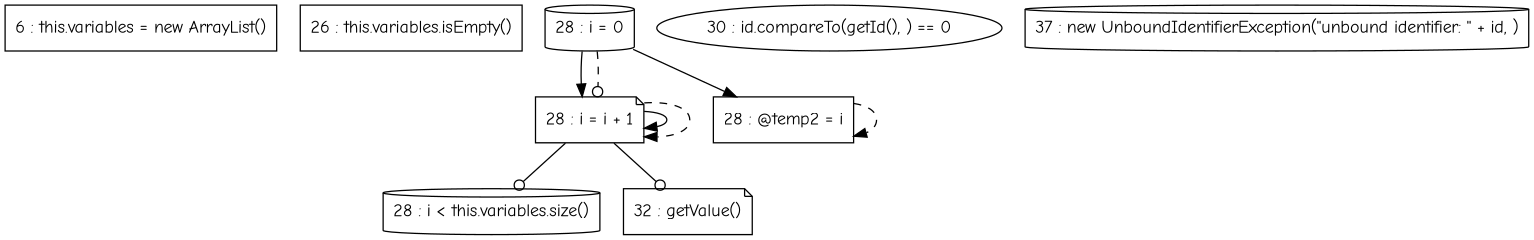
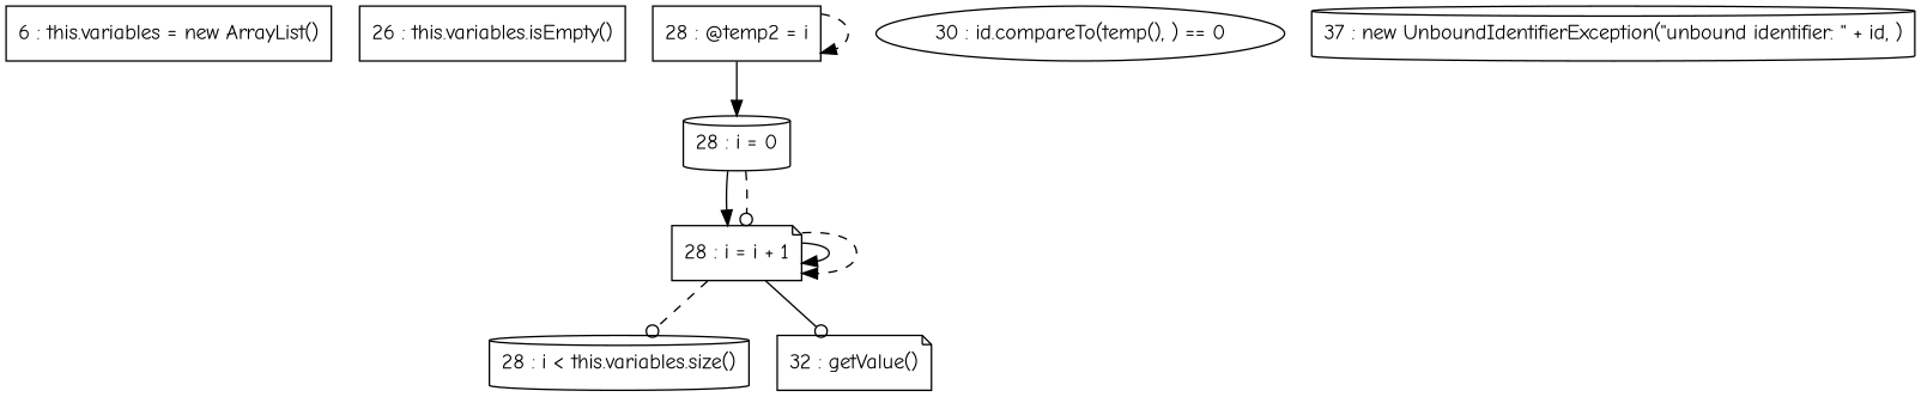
  digraph {
    fontname="Comic Neue"
    node [fontname="Comic Neue" shape=box]
    edge [arrowhead=normal fontname="Comic Neue"]
    "6 : this.variables = new ArrayList()"
    "26 : this.variables.isEmpty()"
    "28 : i = 0" [shape=cylinder]
    "28 : i = i + 1" [shape=note]
    "28 : @temp2 = i"
    "28 : i < this.variables.size()" [shape=cylinder]
    "32 : getValue()" [shape=note]
-   "30 : id.compareTo(getId(), ) == 0" [shape=ellipse]
+   "30 : id.compareTo(getId(), ) == 0" [shape=ellipse label="30 : id.compareTo(temp(), ) == 0"]
    "37 : new UnboundIdentifierException(\"unbound identifier: \" + id, )" [shape=cylinder]
    "28 : i = 0" -> "28 : i = i + 1"
    "28 : i = 0" -> "28 : i = i + 1" [arrowhead=odot style=dashed]
-   "28 : i = 0" -> "28 : @temp2 = i"
+   "28 : @temp2 = i" -> "28 : i = 0"
    "28 : i = i + 1" -> "28 : i = i + 1"
    "28 : i = i + 1" -> "28 : i = i + 1" [style=dashed]
-   "28 : i = i + 1" -> "28 : i < this.variables.size()" [arrowhead=odot]
+   "28 : i = i + 1" -> "28 : i < this.variables.size()" [arrowhead=odot style=dashed]
    "28 : i = i + 1" -> "32 : getValue()" [arrowhead=odot]
    "28 : @temp2 = i" -> "28 : @temp2 = i" [style=dashed]
  }
